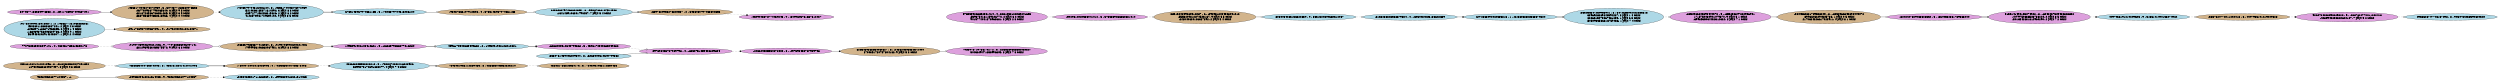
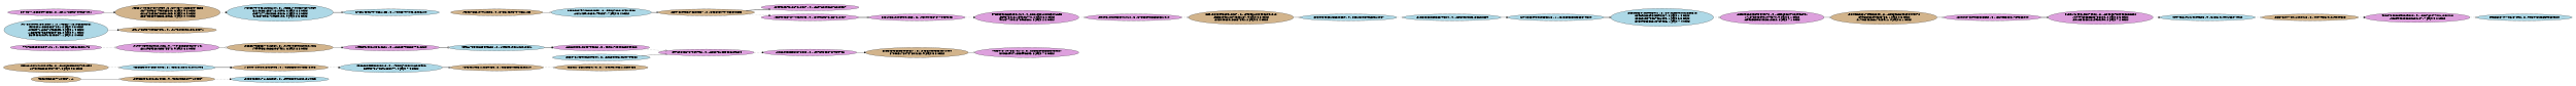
  digraph {
    rankdir=LR
    node [fillcolor=plum style=filled]
    edge [arrowhead=odot style=dotted]
    n1 [fillcolor=tan label="969840526877104057 : -1"]
    n2 [fillcolor=tan label="-2996529413021514465 : 9 : 969840526477104057\n"]
    n3 [fillcolor=lightblue label="-2053464541711628039 : 8 : -2996529413021514465\n"]
    n4 [fillcolor=tan label="4351312841412041096 : 8 : -5134633534047051850\n127509383684927497: 8 pays 9 3 coins\n"]
    n5 [fillcolor=lightblue label="7333683444756673408 : 5 : 4351312841412041096\n"]
    n6 [fillcolor=tan label="-7500072002416023906 : 4 : 7333683444756673408\n"]
    n7 [fillcolor=lightblue label="488663045552323210 : 5 : -7500072002416023906\n5299273170691883077: 4 pays 7 4 coins\n"]
    n8 [fillcolor=tan label="7395951958112859483 : 8 : 488663045552323210\n"]
    n9 [fillcolor=tan label="488481785815350173 : 5 : 7395951958112859483\n"]
    n10 [label="770732585006447141 : 4 : 488481785815350173\n"]
    n11 [label="-9190706992640221426 : 9 : 770732585006447141\n-8812969583485375572: 9 pays 6 3 coins\n"]
    n12 [fillcolor=tan label="-2668579833677016084 : 8 : -9190706992640221426\n-7999956106662067951: 6 pays 8 3 coins\n"]
    n13 [label="1495091902108410601 : 5 : -2668579833677016084\n"]
    n14 [fillcolor=lightblue label="4596170540665449682 : 2 : 1495091902108410601\n"]
    n15 [label="-6268400510640799362 : 5 : 4596170540665449682\n"]
    n16 [label="-497398433767989798 : 4 : -6350751459406209804\n"]
    n17 [fillcolor=lightblue label="-6350751459406209804 : 8 : -6268400510640799362\n"]
    n18 [label="-248644505554672400 : 8 : -497398433767989798\n"]
    n19 [fillcolor=tan label="8266489568664060827 : 6 : -248644505554672400\n8700351780757804182: 9 pays 5 3 coins\n"]
    n20 [label="7983973719756173172 : 5 : 8266489568664060827\n5043649471656996805: 8 pays 7 3 coins\n"]
    n21 [fillcolor=lightblue label="-9175240092180164871 : 2 : -985877131053623261\n4508801188386837241: 2 pays 4 3 coins\n-8438971186271963355: 6 pays 1 4 coins\n-1680393756403529786: 2 pays 9 1 coins\n5849430202914243307: 1 pays 2 4 coins\n"]
    n22 [fillcolor=tan label="-6911786967449637291 : 9 : -9175240092180164871\n"]
    n23 [label="5070877158384976558 : 8 : -6911786967449637291\n"]
    n24 [fillcolor=tan label="-4353174448275072969 : 5 : 5070877158384976558\n-4677549867795465340: 6 pays 9 5 coins\n-6018728586786651285: 5 pays 3 5 coins\n-6537556594638616965: 4 pays 0 4 coins\n"]
    n25 [fillcolor=lightblue label="-7348379704516426124 : 8 : -4353174448275072969\n-5210363185371614292: 3 pays 8 3 coins\n-2357277158426315626: 2 pays 6 2 coins\n4128573981729539102: 9 pays 3 5 coins\n"]
    n26 [fillcolor=lightblue label="6763145967974661163 : 5 : -7348379704516426124\n"]
    n27 [fillcolor=tan label="-95087666107912508 : 4 : 6763145967974661163\n"]
    n28 [fillcolor=lightblue label="6436480797463802655 : 8 : -95087666107912508\n-1341469106301790257: 7 pays 5 4 coins\n"]
    n29 [fillcolor=tan label="-6697620936276820557 : 2 : 6436480797463802655\n"]
+   n30 [label="-5499645751667812427 : 4 : -6697620936276820557\n"]
    n31 [label="-4509048878774459243 : 9 : -5499645751667812427\n"]
+   n32 [label="3281058122069241653 : 6 : -4509048878774459243\n"]
    n33 [label="5733539266652381414 : 4 : 3281058122069241653\n-5396754131159226770: 2 pays 6 2 coins\n9015774041876963681: 3 pays 2 3 coins\n"]
    n34 [label="-3929312084388041012 : 5 : 5733539266652381414\n"]
    n35 [fillcolor=tan label="8851324849660512087 : 6 : -3929312084388041012\n-5553209812870523167: 9 pays 5 5 coins\n-648040630136387892: 2 pays 5 4 coins\n"]
    n36 [fillcolor=lightblue label="-6054084285136622639 : 9 : 8851324849660512087\n"]
    n37 [fillcolor=lightblue label="-3158258828368679824 : 4 : -6054084285136622639\n"]
    n38 [fillcolor=lightblue label="6472865092422385816 : 1 : -3158258828368679824\n"]
    n39 [fillcolor=lightblue label="-855256847260956941 : 8 : 6472865092422385816\n3396928389843594287: 3 pays 1 4 coins\n8286515075867431235: 1 pays 6 3 coins\n-5050983586316759486: 1 pays 7 4 coins\n"]
    n40 [label="-8852966643898444072 : 5 : -855256847260956941\n1715750030901079870: 9 pays 5 1 coins\n-3998535034432312332: 8 pays 7 1 coins\n"]
    n41 [fillcolor=tan label="-3644532381789563240 : 8 : -8852966643898444072\n-39966462294325738: 1 pays 0 5 coins\n2170634326617023911: 0 pays 8 1 coins\n"]
    n42 [label="-8242427329488828832 : 5 : -3644532381789563240\n"]
    n43 [label="3155141490133274922 : 8 : -8242427329488828832\n-4479750636523738224: 2 pays 8 5 coins\n-5016542631812960290: 2 pays 7 2 coins\n"]
    n44 [fillcolor=lightblue label="4497955191219209523 : 9 : 3155141490133274922\n"]
    n45 [fillcolor=tan label="-3887624772011202418 : 6 : 4497955191219209523\n"]
    n46 [label="9064734238390629320 : 9 : -3887624772011202418\n-4283948256320620187: 7 pays 5 2 coins\n"]
    n47 [fillcolor=lightblue label="2956526747748157298 : 8 : 9064734238390629320\n"]
    n1 -> n2 [style=solid]
    n2 -> n3 [arrowhead=dot]
    n4 -> n5
    n5 -> n6 [arrowhead=dot style=bold]
    n6 -> n7 [arrowhead=dot]
    n7 -> n8 [style=bold]
    n8 -> n9
    n10 -> n11
    n11 -> n12 [style=solid]
    n12 -> n13 [arrowhead=dot style=solid]
    n13 -> n14 [style=bold]
    n14 -> n15 [arrowhead=dot style=bold]
    n15 -> n16
    n16 -> n18 [arrowhead=dot]
    n17 -> n16 [style=solid]
    n18 -> n19 [arrowhead=dot style=solid]
    n19 -> n20 [style=solid]
    n21 -> n22 [arrowhead=dot style=solid]
    n23 -> n24 [arrowhead=dot style=solid]
    n24 -> n25 [arrowhead=dot]
    n25 -> n26 [style=bold]
-   n26 -> n27 [style=solid]
    n27 -> n28 [style=solid]
    n28 -> n29 [style=bold]
+   n29 -> n30 [style=bold]
    n29 -> n31 [arrowhead=dot]
+   n31 -> n32 [style=bold]
+   n32 -> n33 [arrowhead=dot]
    n33 -> n34
    n34 -> n35
    n35 -> n36 [style=solid]
    n36 -> n37
    n37 -> n38 [arrowhead=dot style=solid]
    n38 -> n39 [style=bold]
    n39 -> n40
    n40 -> n41 [style=solid]
    n41 -> n42 [style=solid]
    n42 -> n43 [style=bold]
    n43 -> n44 [arrowhead=dot]
    n44 -> n45
    n45 -> n46 [arrowhead=dot]
    n46 -> n47
  }
